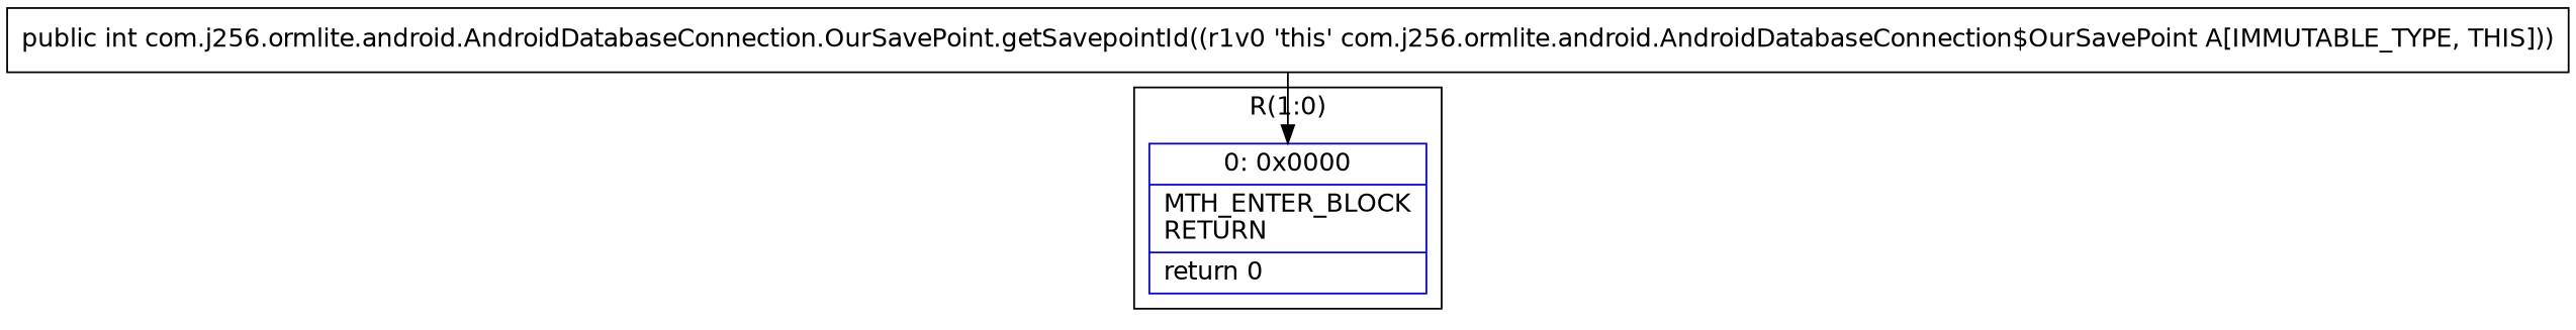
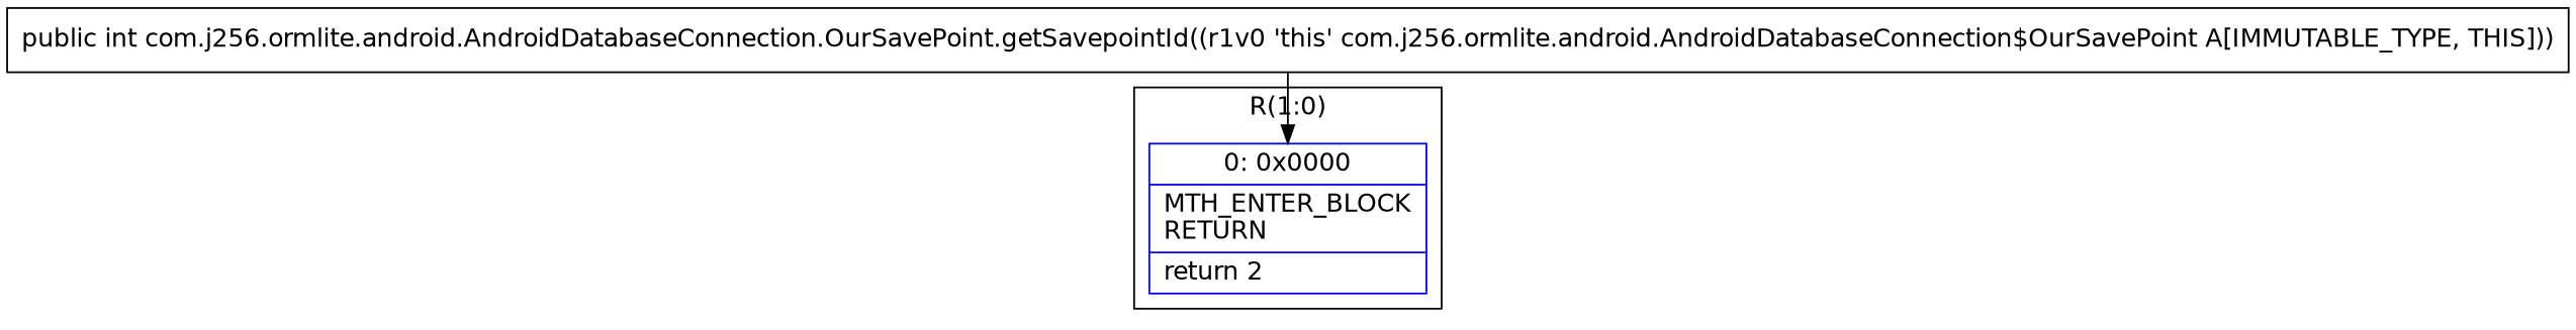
  digraph {
    fontname="DejaVu Sans"
    node [shape=record fontname="DejaVu Sans"]
-   n1 [color=blue label="{0\:\ 0x0000|MTH_ENTER_BLOCK\lRETURN\l|return 0\l}"]
+   n1 [color=blue label="{0\:\ 0x0000|MTH_ENTER_BLOCK\lRETURN\l|return 2\l}"]
    n2 [label="{public int com.j256.ormlite.android.AndroidDatabaseConnection.OurSavePoint.getSavepointId((r1v0 'this' com.j256.ormlite.android.AndroidDatabaseConnection$OurSavePoint A[IMMUTABLE_TYPE, THIS])) }"]
    subgraph cluster_1 {
      label="R(1:0)"
      n1
    }
    n2 -> n1 [fontname="DejaVu Sans"]
  }
